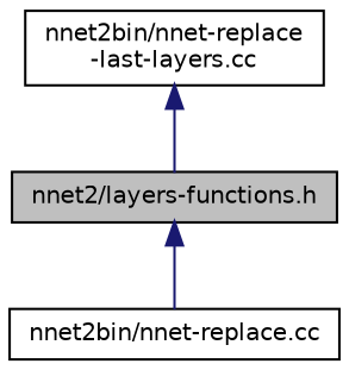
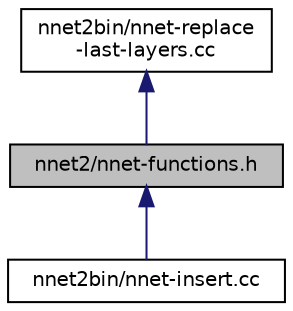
  digraph {
    node [color=black fillcolor=white fontname=Helvetica fontsize=10 shape=record style=filled]
    edge [color=midnightblue dir=back fontname=Helvetica fontsize=10 labelfontname=Helvetica labelfontsize=10 style=solid]
-   n1 [fillcolor=grey75 fontcolor=black height=0.2 label="nnet2/layers-functions.h" width=0.4]
-   n2 [height=0.2 label="nnet2bin/nnet-replace.cc" width=0.4]
+   n1 [fillcolor=grey75 fontcolor=black height=0.2 label="nnet2/nnet-functions.h" width=0.4]
+   n2 [height=0.2 label="nnet2bin/nnet-insert.cc" width=0.4]
    n3 [height=0.2 label="nnet2bin/nnet-replace\l-last-layers.cc" width=0.4]
    n1 -> n2
    n3 -> n1
  }
